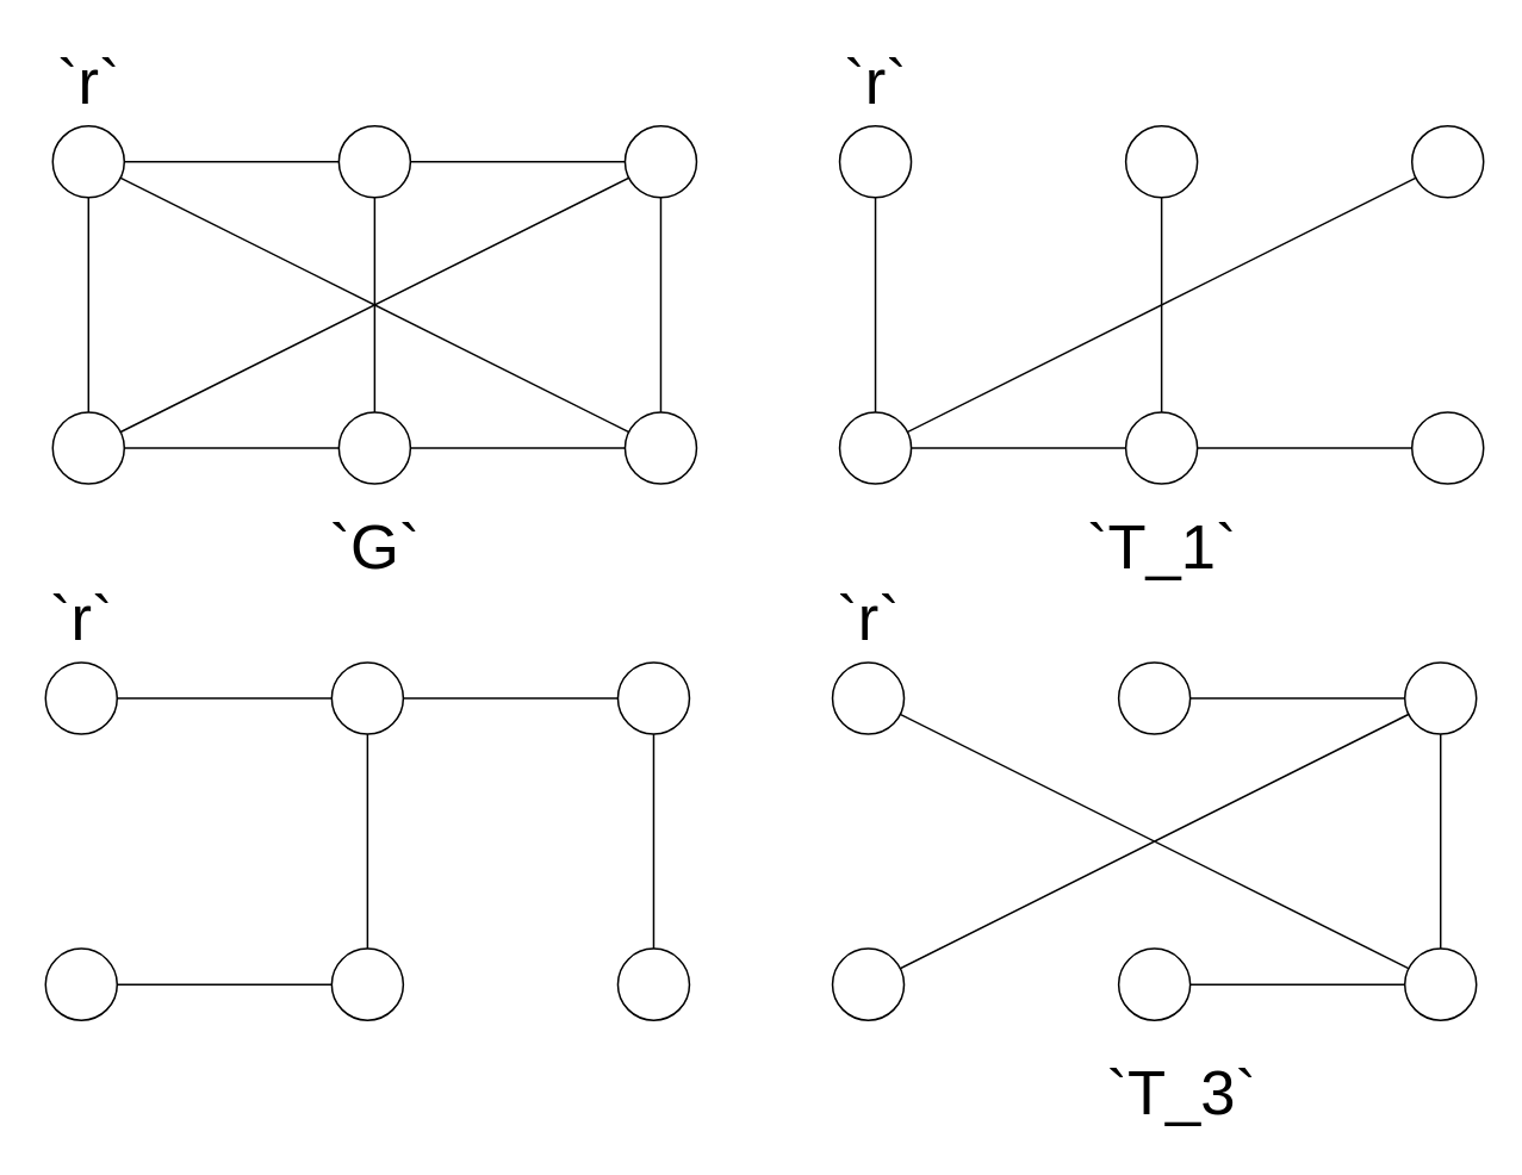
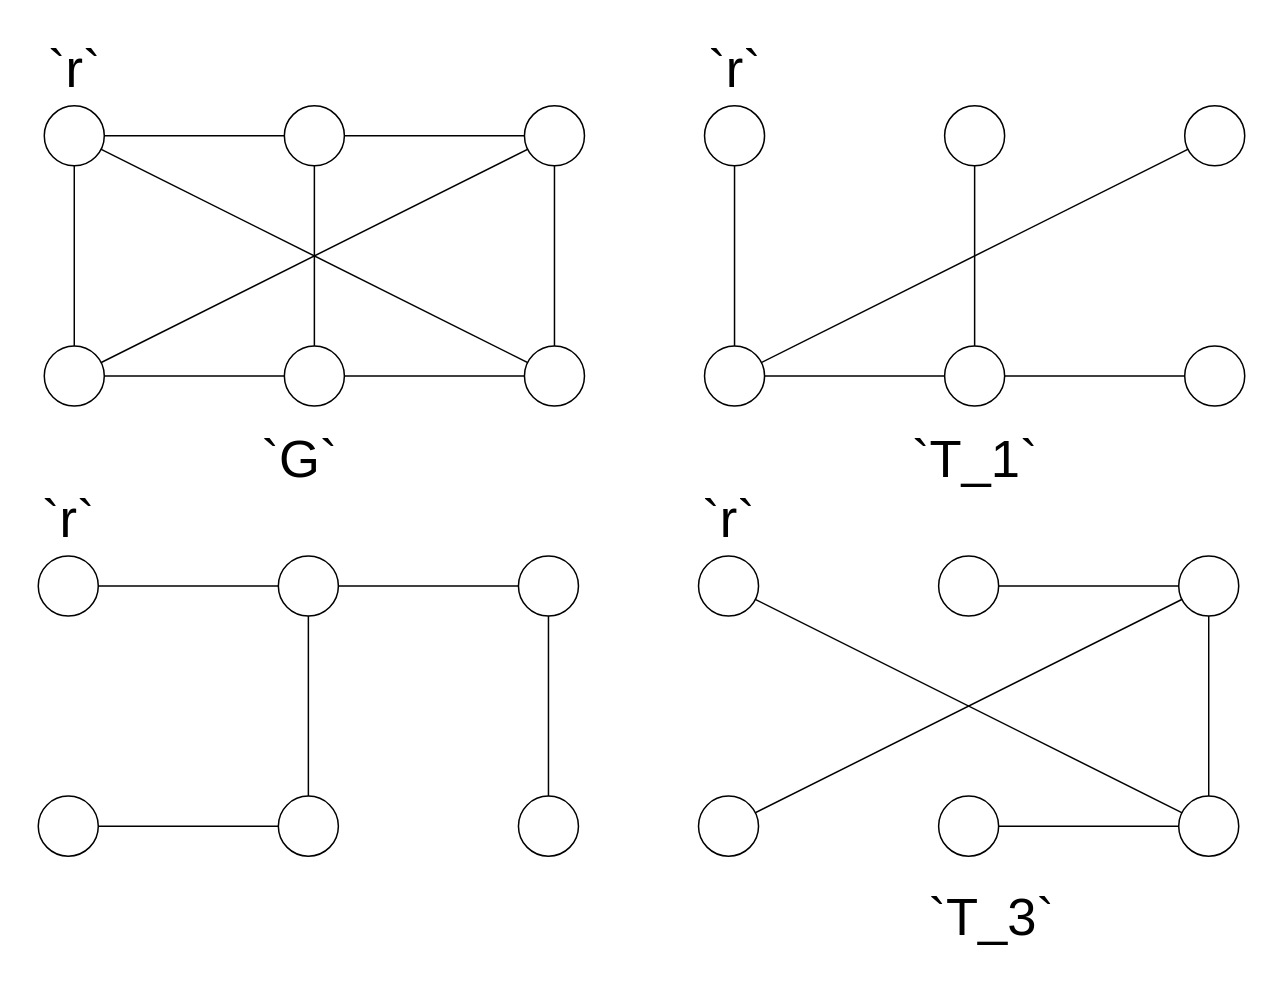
  <mxCell id="0" />
  <mxCell id="1" parent="0" />
  <mxCell id="2" value="" style="endArrow=none;html=1;" edge="1" parent="1"><mxGeometry width="50" height="50" relative="1" as="geometry"><mxPoint x="369" y="250" as="sourcePoint" /><mxPoint x="49" y="90" as="targetPoint" /></mxGeometry></mxCell>
  <mxCell id="3" value="" style="endArrow=none;html=1;" edge="1" parent="1"><mxGeometry width="50" height="50" relative="1" as="geometry"><mxPoint x="49" y="250" as="sourcePoint" /><mxPoint x="369" y="90" as="targetPoint" /></mxGeometry></mxCell>
  <mxCell id="4" style="edgeStyle=orthogonalEdgeStyle;rounded=0;orthogonalLoop=1;jettySize=auto;html=1;exitX=1;exitY=0.5;exitDx=0;exitDy=0;entryX=0;entryY=0.5;entryDx=0;entryDy=0;endArrow=none;endFill=0;" edge="1" parent="1" source="6" target="11"><mxGeometry relative="1" as="geometry" /></mxCell>
  <mxCell id="5" style="edgeStyle=orthogonalEdgeStyle;rounded=0;orthogonalLoop=1;jettySize=auto;html=1;entryX=0.5;entryY=0;entryDx=0;entryDy=0;endArrow=none;endFill=0;" edge="1" parent="1" source="6" target="13"><mxGeometry relative="1" as="geometry" /></mxCell>
  <mxCell id="6" value="" style="ellipse;whiteSpace=wrap;html=1;aspect=fixed;" vertex="1" parent="1"><mxGeometry x="29" y="70" width="40" height="40" as="geometry" /></mxCell>
  <mxCell id="7" style="edgeStyle=orthogonalEdgeStyle;rounded=0;orthogonalLoop=1;jettySize=auto;html=1;entryX=0.5;entryY=0;entryDx=0;entryDy=0;endArrow=none;endFill=0;" edge="1" parent="1" source="8" target="14"><mxGeometry relative="1" as="geometry" /></mxCell>
  <mxCell id="8" value="" style="ellipse;whiteSpace=wrap;html=1;aspect=fixed;" vertex="1" parent="1"><mxGeometry x="349" y="70" width="40" height="40" as="geometry" /></mxCell>
  <mxCell id="9" style="edgeStyle=orthogonalEdgeStyle;rounded=0;orthogonalLoop=1;jettySize=auto;html=1;entryX=0;entryY=0.5;entryDx=0;entryDy=0;endArrow=none;endFill=0;" edge="1" parent="1" source="11" target="8"><mxGeometry relative="1" as="geometry" /></mxCell>
  <mxCell id="10" style="edgeStyle=orthogonalEdgeStyle;rounded=0;orthogonalLoop=1;jettySize=auto;html=1;endArrow=none;endFill=0;" edge="1" parent="1" source="11" target="16"><mxGeometry relative="1" as="geometry" /></mxCell>
  <mxCell id="11" value="" style="ellipse;whiteSpace=wrap;html=1;aspect=fixed;" vertex="1" parent="1"><mxGeometry x="189" y="70" width="40" height="40" as="geometry" /></mxCell>
  <mxCell id="12" style="edgeStyle=orthogonalEdgeStyle;rounded=0;orthogonalLoop=1;jettySize=auto;html=1;entryX=0;entryY=0.5;entryDx=0;entryDy=0;endArrow=none;endFill=0;" edge="1" parent="1" source="13" target="16"><mxGeometry relative="1" as="geometry" /></mxCell>
  <mxCell id="13" value="" style="ellipse;whiteSpace=wrap;html=1;aspect=fixed;" vertex="1" parent="1"><mxGeometry x="29" y="230" width="40" height="40" as="geometry" /></mxCell>
  <mxCell id="14" value="" style="ellipse;whiteSpace=wrap;html=1;aspect=fixed;" vertex="1" parent="1"><mxGeometry x="349" y="230" width="40" height="40" as="geometry" /></mxCell>
  <mxCell id="15" style="edgeStyle=orthogonalEdgeStyle;rounded=0;orthogonalLoop=1;jettySize=auto;html=1;endArrow=none;endFill=0;" edge="1" parent="1" source="16" target="14"><mxGeometry relative="1" as="geometry" /></mxCell>
  <mxCell id="16" value="" style="ellipse;whiteSpace=wrap;html=1;aspect=fixed;" vertex="1" parent="1"><mxGeometry x="189" y="230" width="40" height="40" as="geometry" /></mxCell>
  <mxCell id="17" value="&lt;font style=&quot;font-size: 35px;&quot;&gt;`r`&lt;/font&gt;" style="text;html=1;align=center;verticalAlign=middle;resizable=0;points=[];autosize=1;fontSize=35;" vertex="1" parent="1"><mxGeometry x="24" y="20" width="50" height="50" as="geometry" /></mxCell>
  <mxCell id="18" value="" style="endArrow=none;html=1;" edge="1" parent="1"><mxGeometry width="50" height="50" relative="1" as="geometry"><mxPoint x="489" y="250" as="sourcePoint" /><mxPoint x="809" y="90" as="targetPoint" /></mxGeometry></mxCell>
  <mxCell id="19" style="edgeStyle=orthogonalEdgeStyle;rounded=0;orthogonalLoop=1;jettySize=auto;html=1;entryX=0.5;entryY=0;entryDx=0;entryDy=0;endArrow=none;endFill=0;" edge="1" parent="1" source="20" target="25"><mxGeometry relative="1" as="geometry" /></mxCell>
  <mxCell id="20" value="" style="ellipse;whiteSpace=wrap;html=1;aspect=fixed;" vertex="1" parent="1"><mxGeometry x="469" y="70" width="40" height="40" as="geometry" /></mxCell>
  <mxCell id="21" value="" style="ellipse;whiteSpace=wrap;html=1;aspect=fixed;" vertex="1" parent="1"><mxGeometry x="789" y="70" width="40" height="40" as="geometry" /></mxCell>
  <mxCell id="22" style="edgeStyle=orthogonalEdgeStyle;rounded=0;orthogonalLoop=1;jettySize=auto;html=1;endArrow=none;endFill=0;" edge="1" parent="1" source="23" target="28"><mxGeometry relative="1" as="geometry" /></mxCell>
  <mxCell id="23" value="" style="ellipse;whiteSpace=wrap;html=1;aspect=fixed;" vertex="1" parent="1"><mxGeometry x="629" y="70" width="40" height="40" as="geometry" /></mxCell>
  <mxCell id="24" style="edgeStyle=orthogonalEdgeStyle;rounded=0;orthogonalLoop=1;jettySize=auto;html=1;entryX=0;entryY=0.5;entryDx=0;entryDy=0;endArrow=none;endFill=0;" edge="1" parent="1" source="25" target="28"><mxGeometry relative="1" as="geometry" /></mxCell>
  <mxCell id="25" value="" style="ellipse;whiteSpace=wrap;html=1;aspect=fixed;" vertex="1" parent="1"><mxGeometry x="469" y="230" width="40" height="40" as="geometry" /></mxCell>
  <mxCell id="26" value="" style="ellipse;whiteSpace=wrap;html=1;aspect=fixed;" vertex="1" parent="1"><mxGeometry x="789" y="230" width="40" height="40" as="geometry" /></mxCell>
  <mxCell id="27" style="edgeStyle=orthogonalEdgeStyle;rounded=0;orthogonalLoop=1;jettySize=auto;html=1;endArrow=none;endFill=0;" edge="1" parent="1" source="28" target="26"><mxGeometry relative="1" as="geometry" /></mxCell>
  <mxCell id="28" value="" style="ellipse;whiteSpace=wrap;html=1;aspect=fixed;" vertex="1" parent="1"><mxGeometry x="629" y="230" width="40" height="40" as="geometry" /></mxCell>
  <mxCell id="29" style="edgeStyle=orthogonalEdgeStyle;rounded=0;orthogonalLoop=1;jettySize=auto;html=1;exitX=1;exitY=0.5;exitDx=0;exitDy=0;entryX=0;entryY=0.5;entryDx=0;entryDy=0;endArrow=none;endFill=0;" edge="1" parent="1" source="30" target="35"><mxGeometry relative="1" as="geometry" /></mxCell>
  <mxCell id="30" value="" style="ellipse;whiteSpace=wrap;html=1;aspect=fixed;" vertex="1" parent="1"><mxGeometry x="25" y="370" width="40" height="40" as="geometry" /></mxCell>
  <mxCell id="31" style="edgeStyle=orthogonalEdgeStyle;rounded=0;orthogonalLoop=1;jettySize=auto;html=1;entryX=0.5;entryY=0;entryDx=0;entryDy=0;endArrow=none;endFill=0;" edge="1" parent="1" source="32" target="38"><mxGeometry relative="1" as="geometry" /></mxCell>
  <mxCell id="32" value="" style="ellipse;whiteSpace=wrap;html=1;aspect=fixed;" vertex="1" parent="1"><mxGeometry x="345" y="370" width="40" height="40" as="geometry" /></mxCell>
  <mxCell id="33" style="edgeStyle=orthogonalEdgeStyle;rounded=0;orthogonalLoop=1;jettySize=auto;html=1;entryX=0;entryY=0.5;entryDx=0;entryDy=0;endArrow=none;endFill=0;" edge="1" parent="1" source="35" target="32"><mxGeometry relative="1" as="geometry" /></mxCell>
  <mxCell id="34" style="edgeStyle=orthogonalEdgeStyle;rounded=0;orthogonalLoop=1;jettySize=auto;html=1;endArrow=none;endFill=0;" edge="1" parent="1" source="35" target="39"><mxGeometry relative="1" as="geometry" /></mxCell>
  <mxCell id="35" value="" style="ellipse;whiteSpace=wrap;html=1;aspect=fixed;" vertex="1" parent="1"><mxGeometry x="185" y="370" width="40" height="40" as="geometry" /></mxCell>
  <mxCell id="36" style="edgeStyle=orthogonalEdgeStyle;rounded=0;orthogonalLoop=1;jettySize=auto;html=1;entryX=0;entryY=0.5;entryDx=0;entryDy=0;endArrow=none;endFill=0;" edge="1" parent="1" source="37" target="39"><mxGeometry relative="1" as="geometry" /></mxCell>
  <mxCell id="37" value="" style="ellipse;whiteSpace=wrap;html=1;aspect=fixed;" vertex="1" parent="1"><mxGeometry x="25" y="530" width="40" height="40" as="geometry" /></mxCell>
  <mxCell id="38" value="" style="ellipse;whiteSpace=wrap;html=1;aspect=fixed;" vertex="1" parent="1"><mxGeometry x="345" y="530" width="40" height="40" as="geometry" /></mxCell>
  <mxCell id="39" value="" style="ellipse;whiteSpace=wrap;html=1;aspect=fixed;" vertex="1" parent="1"><mxGeometry x="185" y="530" width="40" height="40" as="geometry" /></mxCell>
  <mxCell id="40" value="" style="endArrow=none;html=1;" edge="1" parent="1"><mxGeometry width="50" height="50" relative="1" as="geometry"><mxPoint x="805" y="550" as="sourcePoint" /><mxPoint x="485" y="390" as="targetPoint" /></mxGeometry></mxCell>
  <mxCell id="41" value="" style="endArrow=none;html=1;" edge="1" parent="1"><mxGeometry width="50" height="50" relative="1" as="geometry"><mxPoint x="485" y="550" as="sourcePoint" /><mxPoint x="805" y="390" as="targetPoint" /></mxGeometry></mxCell>
  <mxCell id="42" value="" style="ellipse;whiteSpace=wrap;html=1;aspect=fixed;" vertex="1" parent="1"><mxGeometry x="465" y="370" width="40" height="40" as="geometry" /></mxCell>
  <mxCell id="43" style="edgeStyle=orthogonalEdgeStyle;rounded=0;orthogonalLoop=1;jettySize=auto;html=1;entryX=0.5;entryY=0;entryDx=0;entryDy=0;endArrow=none;endFill=0;" edge="1" parent="1" source="44" target="48"><mxGeometry relative="1" as="geometry" /></mxCell>
  <mxCell id="44" value="" style="ellipse;whiteSpace=wrap;html=1;aspect=fixed;" vertex="1" parent="1"><mxGeometry x="785" y="370" width="40" height="40" as="geometry" /></mxCell>
  <mxCell id="45" style="edgeStyle=orthogonalEdgeStyle;rounded=0;orthogonalLoop=1;jettySize=auto;html=1;entryX=0;entryY=0.5;entryDx=0;entryDy=0;endArrow=none;endFill=0;" edge="1" parent="1" source="46" target="44"><mxGeometry relative="1" as="geometry" /></mxCell>
  <mxCell id="46" value="" style="ellipse;whiteSpace=wrap;html=1;aspect=fixed;" vertex="1" parent="1"><mxGeometry x="625" y="370" width="40" height="40" as="geometry" /></mxCell>
  <mxCell id="47" value="" style="ellipse;whiteSpace=wrap;html=1;aspect=fixed;" vertex="1" parent="1"><mxGeometry x="465" y="530" width="40" height="40" as="geometry" /></mxCell>
  <mxCell id="48" value="" style="ellipse;whiteSpace=wrap;html=1;aspect=fixed;" vertex="1" parent="1"><mxGeometry x="785" y="530" width="40" height="40" as="geometry" /></mxCell>
  <mxCell id="49" style="edgeStyle=orthogonalEdgeStyle;rounded=0;orthogonalLoop=1;jettySize=auto;html=1;endArrow=none;endFill=0;" edge="1" parent="1" source="50" target="48"><mxGeometry relative="1" as="geometry" /></mxCell>
  <mxCell id="50" value="" style="ellipse;whiteSpace=wrap;html=1;aspect=fixed;" vertex="1" parent="1"><mxGeometry x="625" y="530" width="40" height="40" as="geometry" /></mxCell>
- <mxCell id="51" value="&lt;font style=&quot;font-size: 35px;&quot;&gt;`G`&lt;/font&gt;" style="text;html=1;align=center;verticalAlign=middle;resizable=0;points=[];autosize=1;fontSize=35;" vertex="1" parent="1"><mxGeometry x="174" y="280" width="70" height="50" as="geometry" /></mxCell>
+ <mxCell id="51" value="&lt;font style=&quot;font-size: 35px;&quot;&gt;`G`&lt;/font&gt;" style="text;html=1;align=center;verticalAlign=middle;resizable=0;points=[];autosize=1;fontSize=35;" vertex="1" parent="1"><mxGeometry x="164" y="280" width="70" height="50" as="geometry" /></mxCell>
  <mxCell id="52" value="&lt;font style=&quot;font-size: 35px;&quot;&gt;`T_1`&lt;/font&gt;" style="text;html=1;align=center;verticalAlign=middle;resizable=0;points=[];autosize=1;fontSize=35;" vertex="1" parent="1"><mxGeometry x="599" y="280" width="100" height="50" as="geometry" /></mxCell>
  <mxCell id="53" value="&lt;font style=&quot;font-size: 35px;&quot;&gt;`T_3`&lt;/font&gt;" style="text;html=1;align=center;verticalAlign=middle;resizable=0;points=[];autosize=1;fontSize=35;" vertex="1" parent="1"><mxGeometry x="610" y="585" width="100" height="50" as="geometry" /></mxCell>
  <mxCell id="54" value="&lt;font style=&quot;font-size: 35px;&quot;&gt;`r`&lt;/font&gt;" style="text;html=1;align=center;verticalAlign=middle;resizable=0;points=[];autosize=1;fontSize=35;" vertex="1" parent="1"><mxGeometry x="20" y="320" width="50" height="50" as="geometry" /></mxCell>
  <mxCell id="55" value="&lt;font style=&quot;font-size: 35px;&quot;&gt;`r`&lt;/font&gt;" style="text;html=1;align=center;verticalAlign=middle;resizable=0;points=[];autosize=1;fontSize=35;" vertex="1" parent="1"><mxGeometry x="464" y="20" width="50" height="50" as="geometry" /></mxCell>
  <mxCell id="56" value="&lt;font style=&quot;font-size: 35px;&quot;&gt;`r`&lt;/font&gt;" style="text;html=1;align=center;verticalAlign=middle;resizable=0;points=[];autosize=1;fontSize=35;" vertex="1" parent="1"><mxGeometry x="460" y="320" width="50" height="50" as="geometry" /></mxCell>
